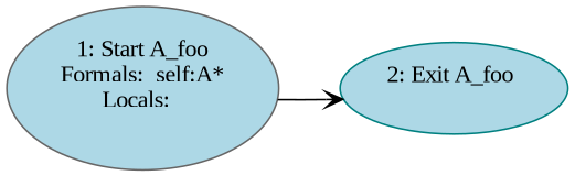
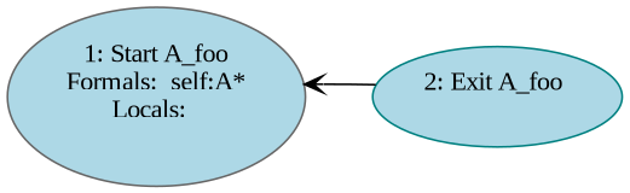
  digraph {
    rankdir=LR
    fontname="Liberation Serif"
    node [style=filled fillcolor=lightblue fontname="Liberation Serif"]
    n1 [color=gray40 label="1: Start A_foo\nFormals:  self:A*\nLocals:  \n  "]
    n2 [color=teal label="2: Exit A_foo \n  "]
-   n1 -> n2 [arrowhead=vee fontname="Liberation Serif"]
+   n2 -> n1 [arrowhead=vee fontname="Liberation Serif"]
  }
